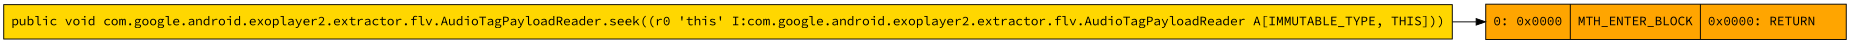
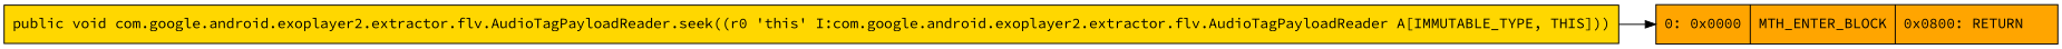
  digraph {
    rankdir=LR
    fontname="Source Code Pro"
    node [shape=record style=filled fontname="Source Code Pro"]
-   n1 [label="{0\:\ 0x0000|MTH_ENTER_BLOCK\l|0x0000: RETURN   \l}" fillcolor=orange]
+   n1 [label="{0\:\ 0x0000|MTH_ENTER_BLOCK\l|0x0800: RETURN   \l}" fillcolor=orange]
    n2 [label="{public void com.google.android.exoplayer2.extractor.flv.AudioTagPayloadReader.seek((r0 'this' I:com.google.android.exoplayer2.extractor.flv.AudioTagPayloadReader A[IMMUTABLE_TYPE, THIS])) }" fillcolor=gold]
    n2 -> n1 [fontname="Source Code Pro"]
  }
